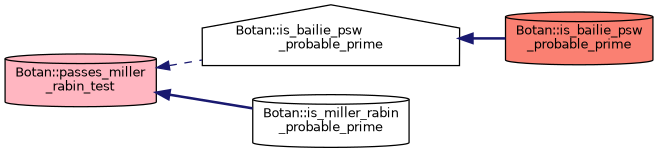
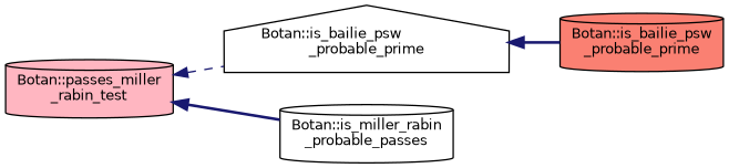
  digraph {
    rankdir=LR
    fontname="DejaVu Sans"
    node [color=black fillcolor=white fontname="DejaVu Sans" fontsize=10 shape=cylinder style=filled]
    edge [color=midnightblue dir=back fontname="DejaVu Sans" fontsize=10 labelfontname=Helvetica labelfontsize=10 style=bold]
    n1 [fillcolor=lightpink fontcolor=black height=0.2 label="Botan::passes_miller\l_rabin_test" width=0.4]
    n2 [height=0.2 label="Botan::is_bailie_psw\l_probable_prime" shape=house width=0.4]
-   n3 [height=0.2 label="Botan::is_miller_rabin\l_probable_prime" width=0.4]
+   n3 [height=0.2 label="Botan::is_miller_rabin\l_probable_passes" width=0.4]
    n4 [fillcolor=salmon height=0.2 label="Botan::is_bailie_psw\l_probable_prime" width=0.4]
    n1 -> n2 [style=dashed]
    n1 -> n3
    n2 -> n4
  }
